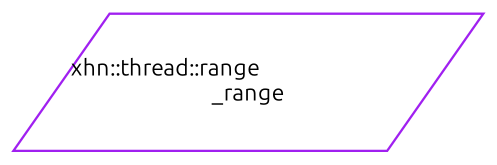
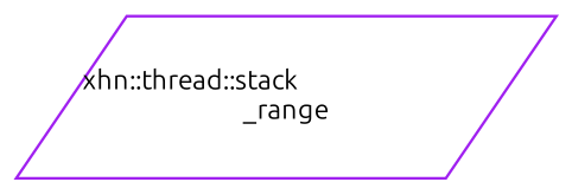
  digraph {
    rankdir=TB
    fontname=Ubuntu
-   n1 [color=purple fillcolor=white fontname=Ubuntu fontsize=10 height=0.2 label="xhn::thread::range\l_range" shape=parallelogram style=filled width=0.4]
+   n1 [color=purple fillcolor=white fontname=Ubuntu fontsize=10 height=0.2 label="xhn::thread::stack\l_range" shape=parallelogram style=filled width=0.4]
  }
